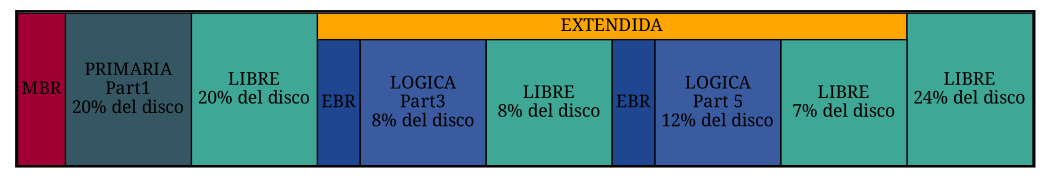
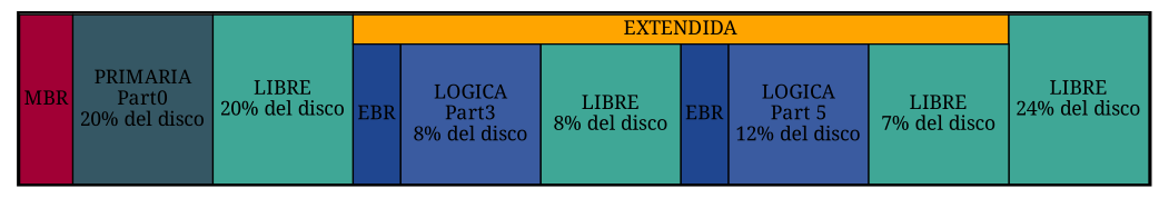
  digraph {
    fontname="Noto Serif"
-   n1 [label=<<TABLE BORDER='2' CELLBORDER='1' CELLSPACING='0'><TR><TD ROWSPAN='3' BGCOLOR='#A10035' HEIGHT='100'>MBR</TD><TD ROWSPAN='3' BGCOLOR='#355764' WIDTH='100'>PRIMARIA<BR/>Part1<br/>20% del disco</TD><TD ROWSPAN='3' WIDTH='100' BGCOLOR='#3FA796'>LIBRE<BR/>20% del disco</TD><TD COLSPAN ='50' BGCOLOR='#FFA500' WIDTH='100'>EXTENDIDA<BR/></TD><TD ROWSPAN='3' WIDTH='100' BGCOLOR='#3FA796'>LIBRE<BR/>24% del disco</TD></TR><TR><TD  BGCOLOR='#1F4690' HEIGHT='100'>EBR</TD><TD  BGCOLOR='#3A5BA0' WIDTH='100'>LOGICA<BR/>Part3<br/>8% del disco</TD><TD ROWSPAN='3' WIDTH='100' BGCOLOR='#3FA796'>LIBRE<BR/>8% del disco</TD><TD  BGCOLOR='#1F4690' HEIGHT='100'>EBR</TD><TD  BGCOLOR='#3A5BA0' WIDTH='100'>LOGICA<BR/>Part 5<br/>12% del disco</TD><TD ROWSPAN='3' WIDTH='100' BGCOLOR='#3FA796'>LIBRE<BR/>7% del disco</TD></TR></TABLE>> shape=plaintext fontname="Noto Serif"]
+   n1 [label=<<TABLE BORDER='2' CELLBORDER='1' CELLSPACING='0'><TR><TD ROWSPAN='3' BGCOLOR='#A10035' HEIGHT='100'>MBR</TD><TD ROWSPAN='3' BGCOLOR='#355764' WIDTH='100'>PRIMARIA<BR/>Part0<br/>20% del disco</TD><TD ROWSPAN='3' WIDTH='100' BGCOLOR='#3FA796'>LIBRE<BR/>20% del disco</TD><TD COLSPAN ='50' BGCOLOR='#FFA500' WIDTH='100'>EXTENDIDA<BR/></TD><TD ROWSPAN='3' WIDTH='100' BGCOLOR='#3FA796'>LIBRE<BR/>24% del disco</TD></TR><TR><TD  BGCOLOR='#1F4690' HEIGHT='100'>EBR</TD><TD  BGCOLOR='#3A5BA0' WIDTH='100'>LOGICA<BR/>Part3<br/>8% del disco</TD><TD ROWSPAN='3' WIDTH='100' BGCOLOR='#3FA796'>LIBRE<BR/>8% del disco</TD><TD  BGCOLOR='#1F4690' HEIGHT='100'>EBR</TD><TD  BGCOLOR='#3A5BA0' WIDTH='100'>LOGICA<BR/>Part 5<br/>12% del disco</TD><TD ROWSPAN='3' WIDTH='100' BGCOLOR='#3FA796'>LIBRE<BR/>7% del disco</TD></TR></TABLE>> shape=plaintext fontname="Noto Serif"]
  }
